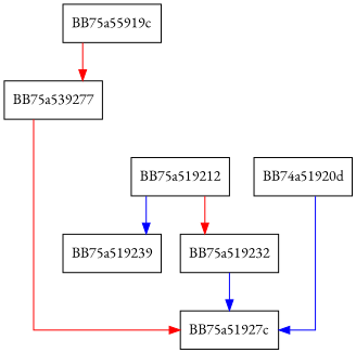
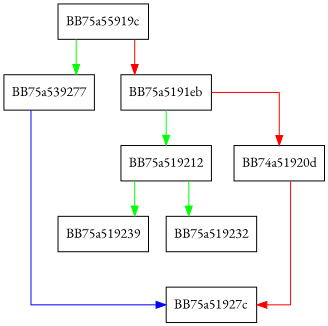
  digraph {
    fontname="EB Garamond"
    splines=ortho
    node [fontname="EB Garamond" shape=box]
    edge [color=green fontname="EB Garamond"]
    n1 [label=BB75a55919c]
    n2 [label=BB75a539277]
+   BB75a5191eb
    BB75a51927c
    BB75a519212
    n6 [label=BB74a51920d]
    BB75a519239
    BB75a519232
-   n1 -> n2 [color=red]
-   n2 -> BB75a51927c [color=red]
-   BB75a519212 -> BB75a519239 [color=blue]
-   BB75a519212 -> BB75a519232 [color=red]
-   n6 -> BB75a51927c [color=blue]
-   BB75a519232 -> BB75a51927c [color=blue]
+   n1 -> n2
+   n1 -> BB75a5191eb [color=red]
+   n2 -> BB75a51927c [color=blue]
+   BB75a5191eb -> BB75a519212
+   BB75a5191eb -> n6 [color=red]
+   BB75a519212 -> BB75a519239
+   BB75a519212 -> BB75a519232
+   n6 -> BB75a51927c [color=red]
  }
